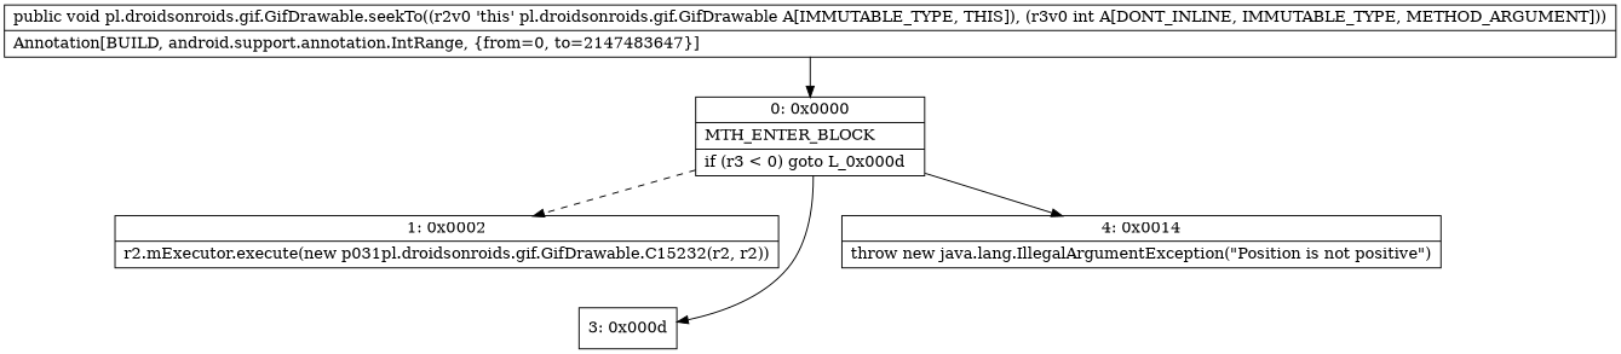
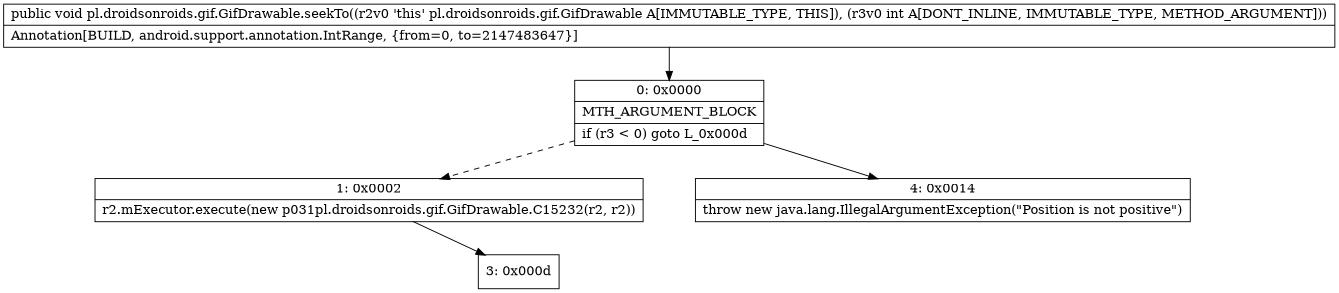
  digraph {
    node [shape=record]
-   n1 [label="{0\:\ 0x0000|MTH_ENTER_BLOCK\l|if (r3 \< 0) goto L_0x000d\l}"]
+   n1 [label="{0\:\ 0x0000|MTH_ARGUMENT_BLOCK\l|if (r3 \< 0) goto L_0x000d\l}"]
    n2 [label="{1\:\ 0x0002|r2.mExecutor.execute(new p031pl.droidsonroids.gif.GifDrawable.C15232(r2, r2))\l}"]
    n3 [label="{3\:\ 0x000d}"]
    n4 [label="{4\:\ 0x0014|throw new java.lang.IllegalArgumentException(\"Position is not positive\")\l}"]
    n5 [label="{public void pl.droidsonroids.gif.GifDrawable.seekTo((r2v0 'this' pl.droidsonroids.gif.GifDrawable A[IMMUTABLE_TYPE, THIS]), (r3v0 int A[DONT_INLINE, IMMUTABLE_TYPE, METHOD_ARGUMENT]))  | Annotation[BUILD, android.support.annotation.IntRange, \{from=0, to=2147483647\}]\l}"]
    n1 -> n2 [style=dashed]
-   n1 -> n3
+   n2 -> n3
    n1 -> n4
    n5 -> n1
  }
